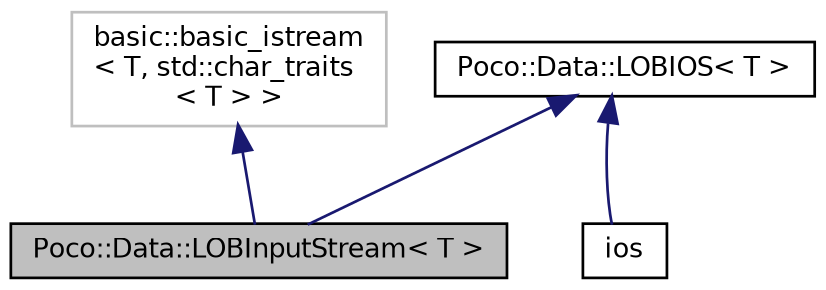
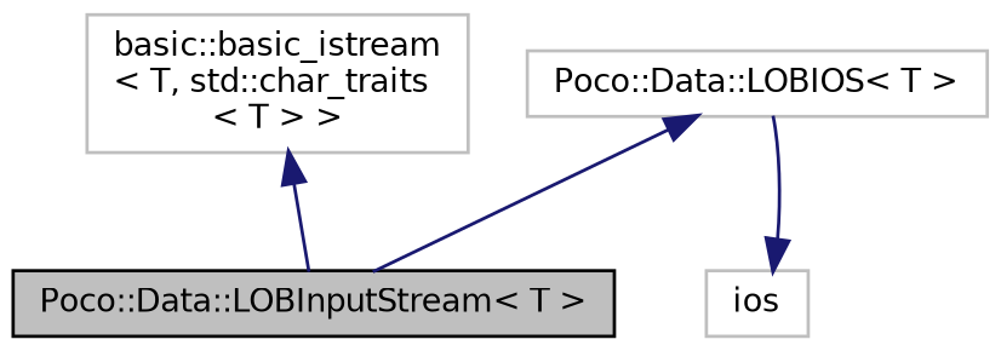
  digraph {
    node [color=black fillcolor=white fontname=Helvetica fontsize=10 shape=record style=filled]
    edge [color=midnightblue dir=back fontname=Helvetica fontsize=10 labelfontname=Helvetica labelfontsize=10 style=solid]
    n1 [fillcolor=grey75 fontcolor=black height=0.2 label="Poco::Data::LOBInputStream\< T \>" width=0.4]
-   n2 [height=0.2 label="Poco::Data::LOBIOS\< T \>" width=0.4]
-   n3 [height=0.2 label=ios width=0.4]
+   n2 [color=grey75 height=0.2 label="Poco::Data::LOBIOS\< T \>" width=0.4]
+   n3 [color=grey75 height=0.2 label=ios width=0.4]
    n4 [color=grey75 height=0.2 label="basic::basic_istream\l\< T, std::char_traits\l\< T \> \>" width=0.4]
    n2 -> n1
-   n2 -> n3
+   n3 -> n2
    n4 -> n1
  }
